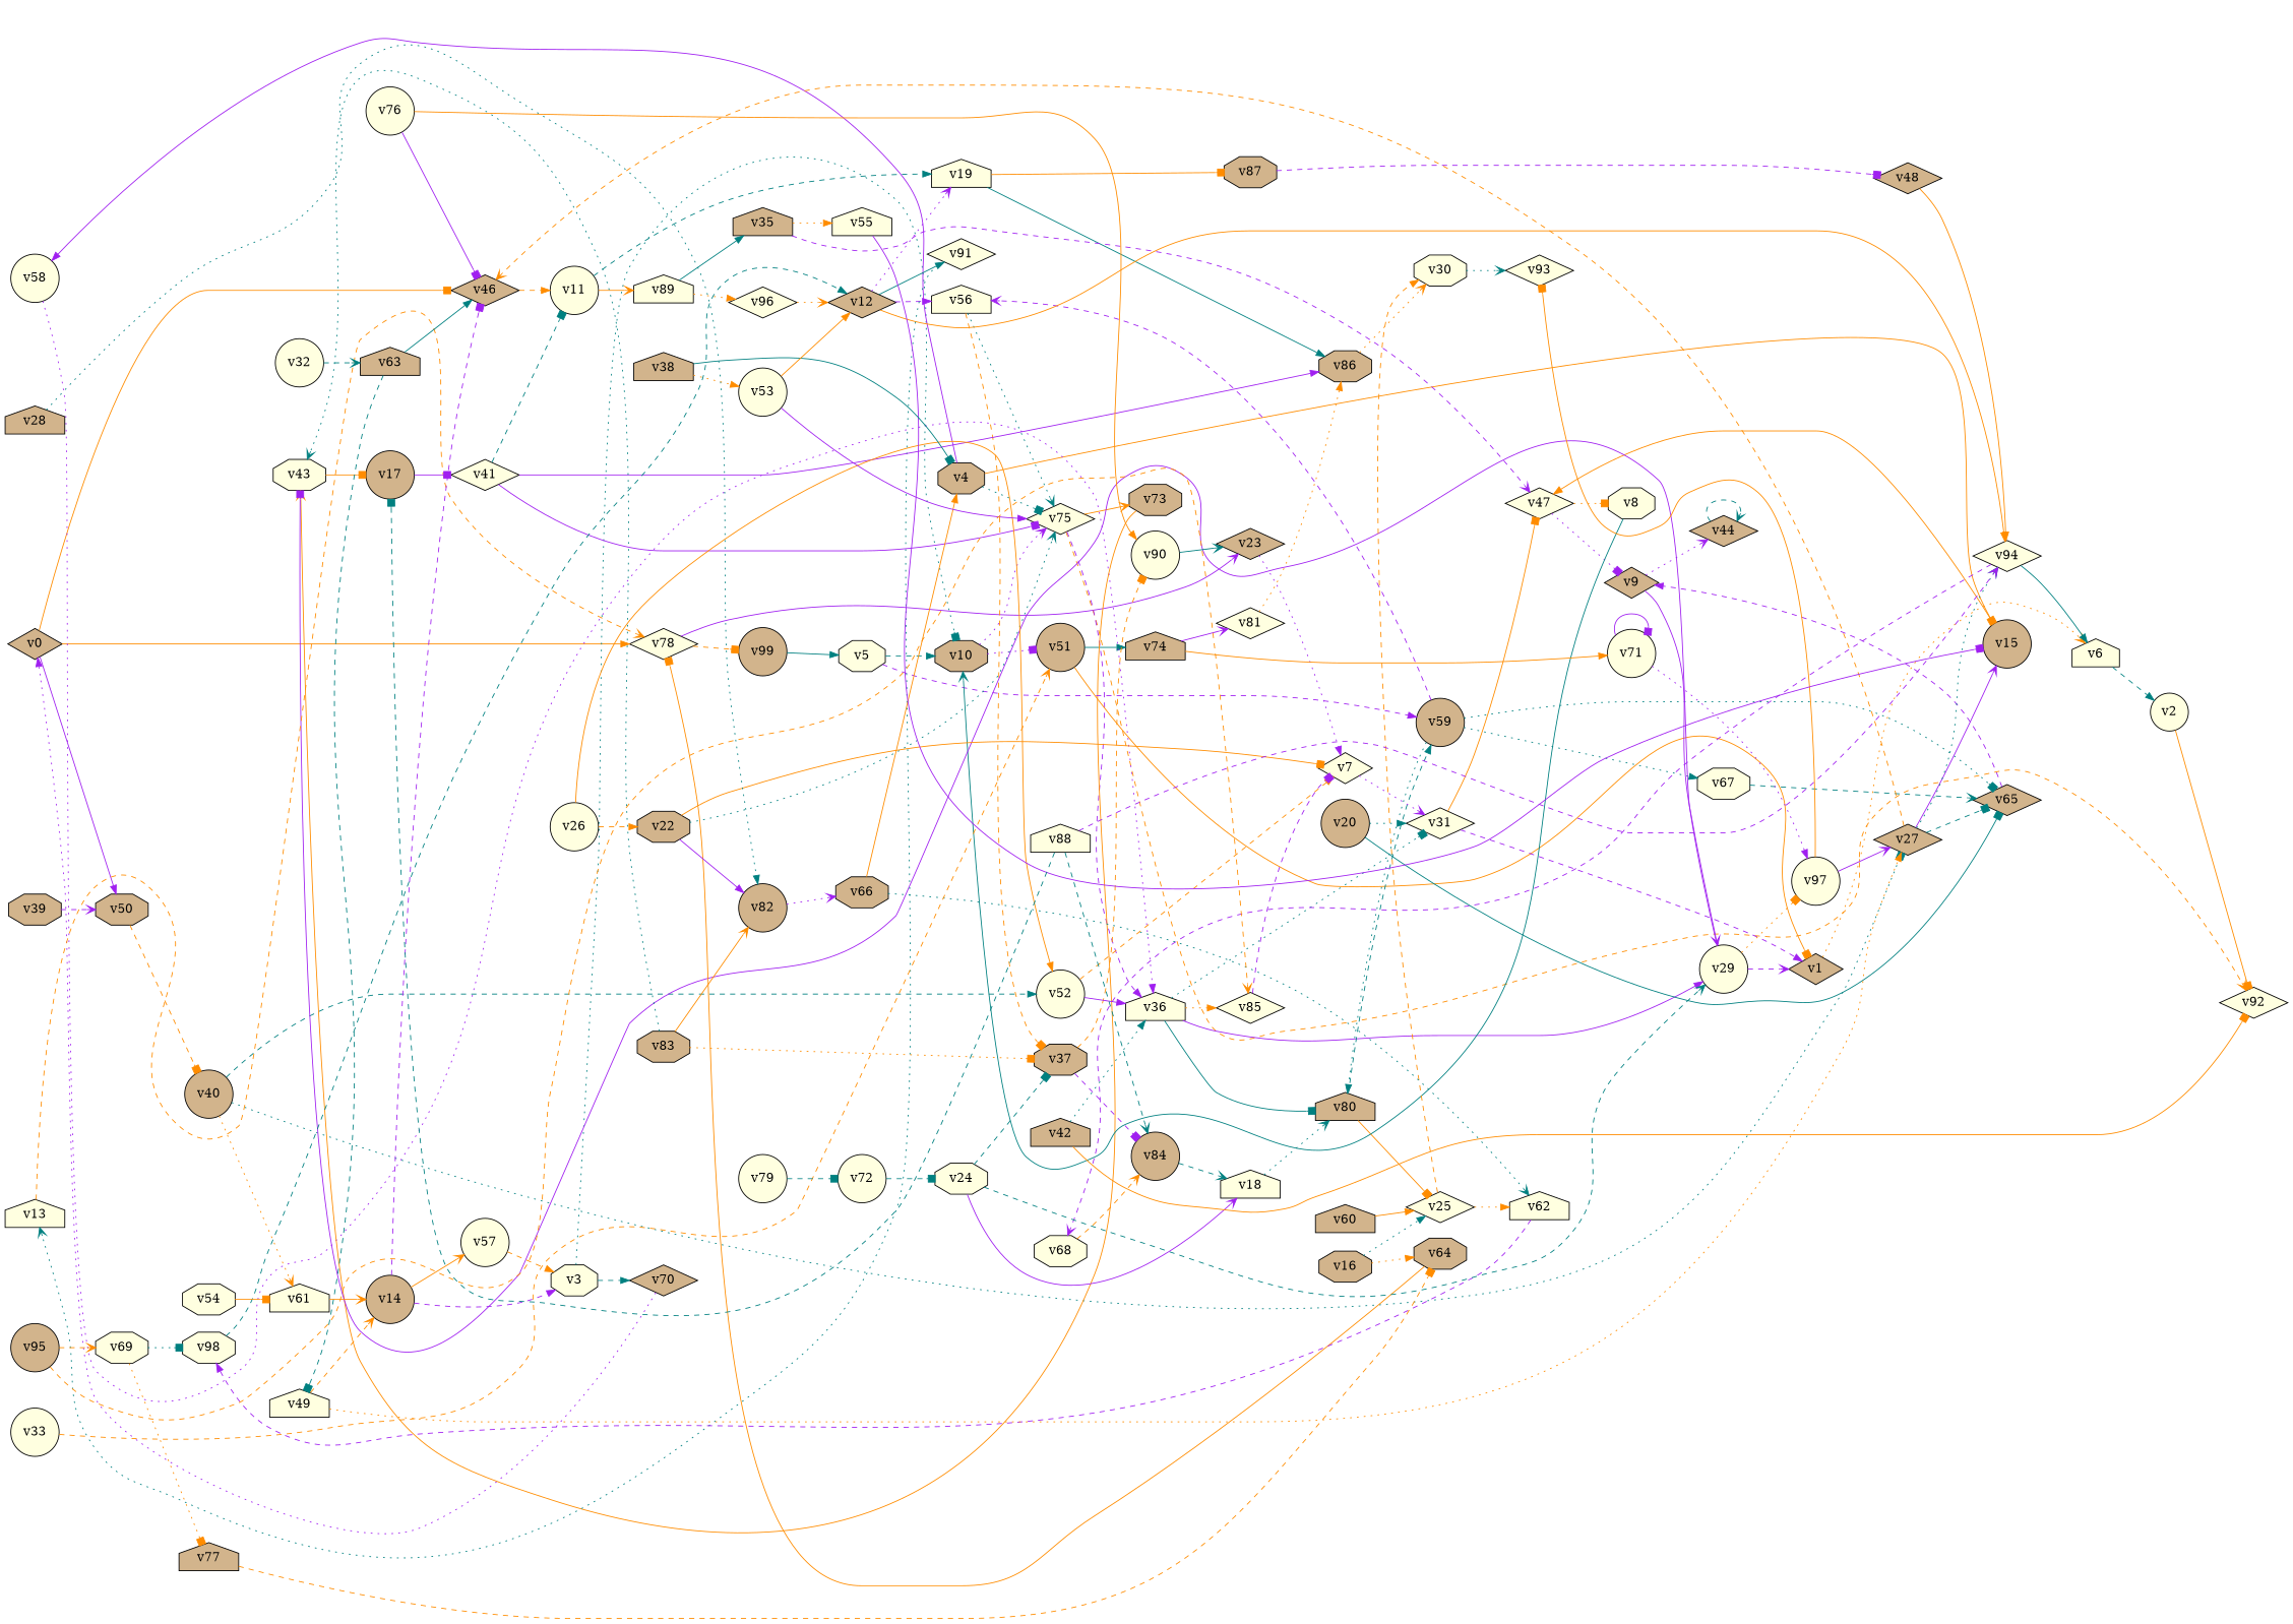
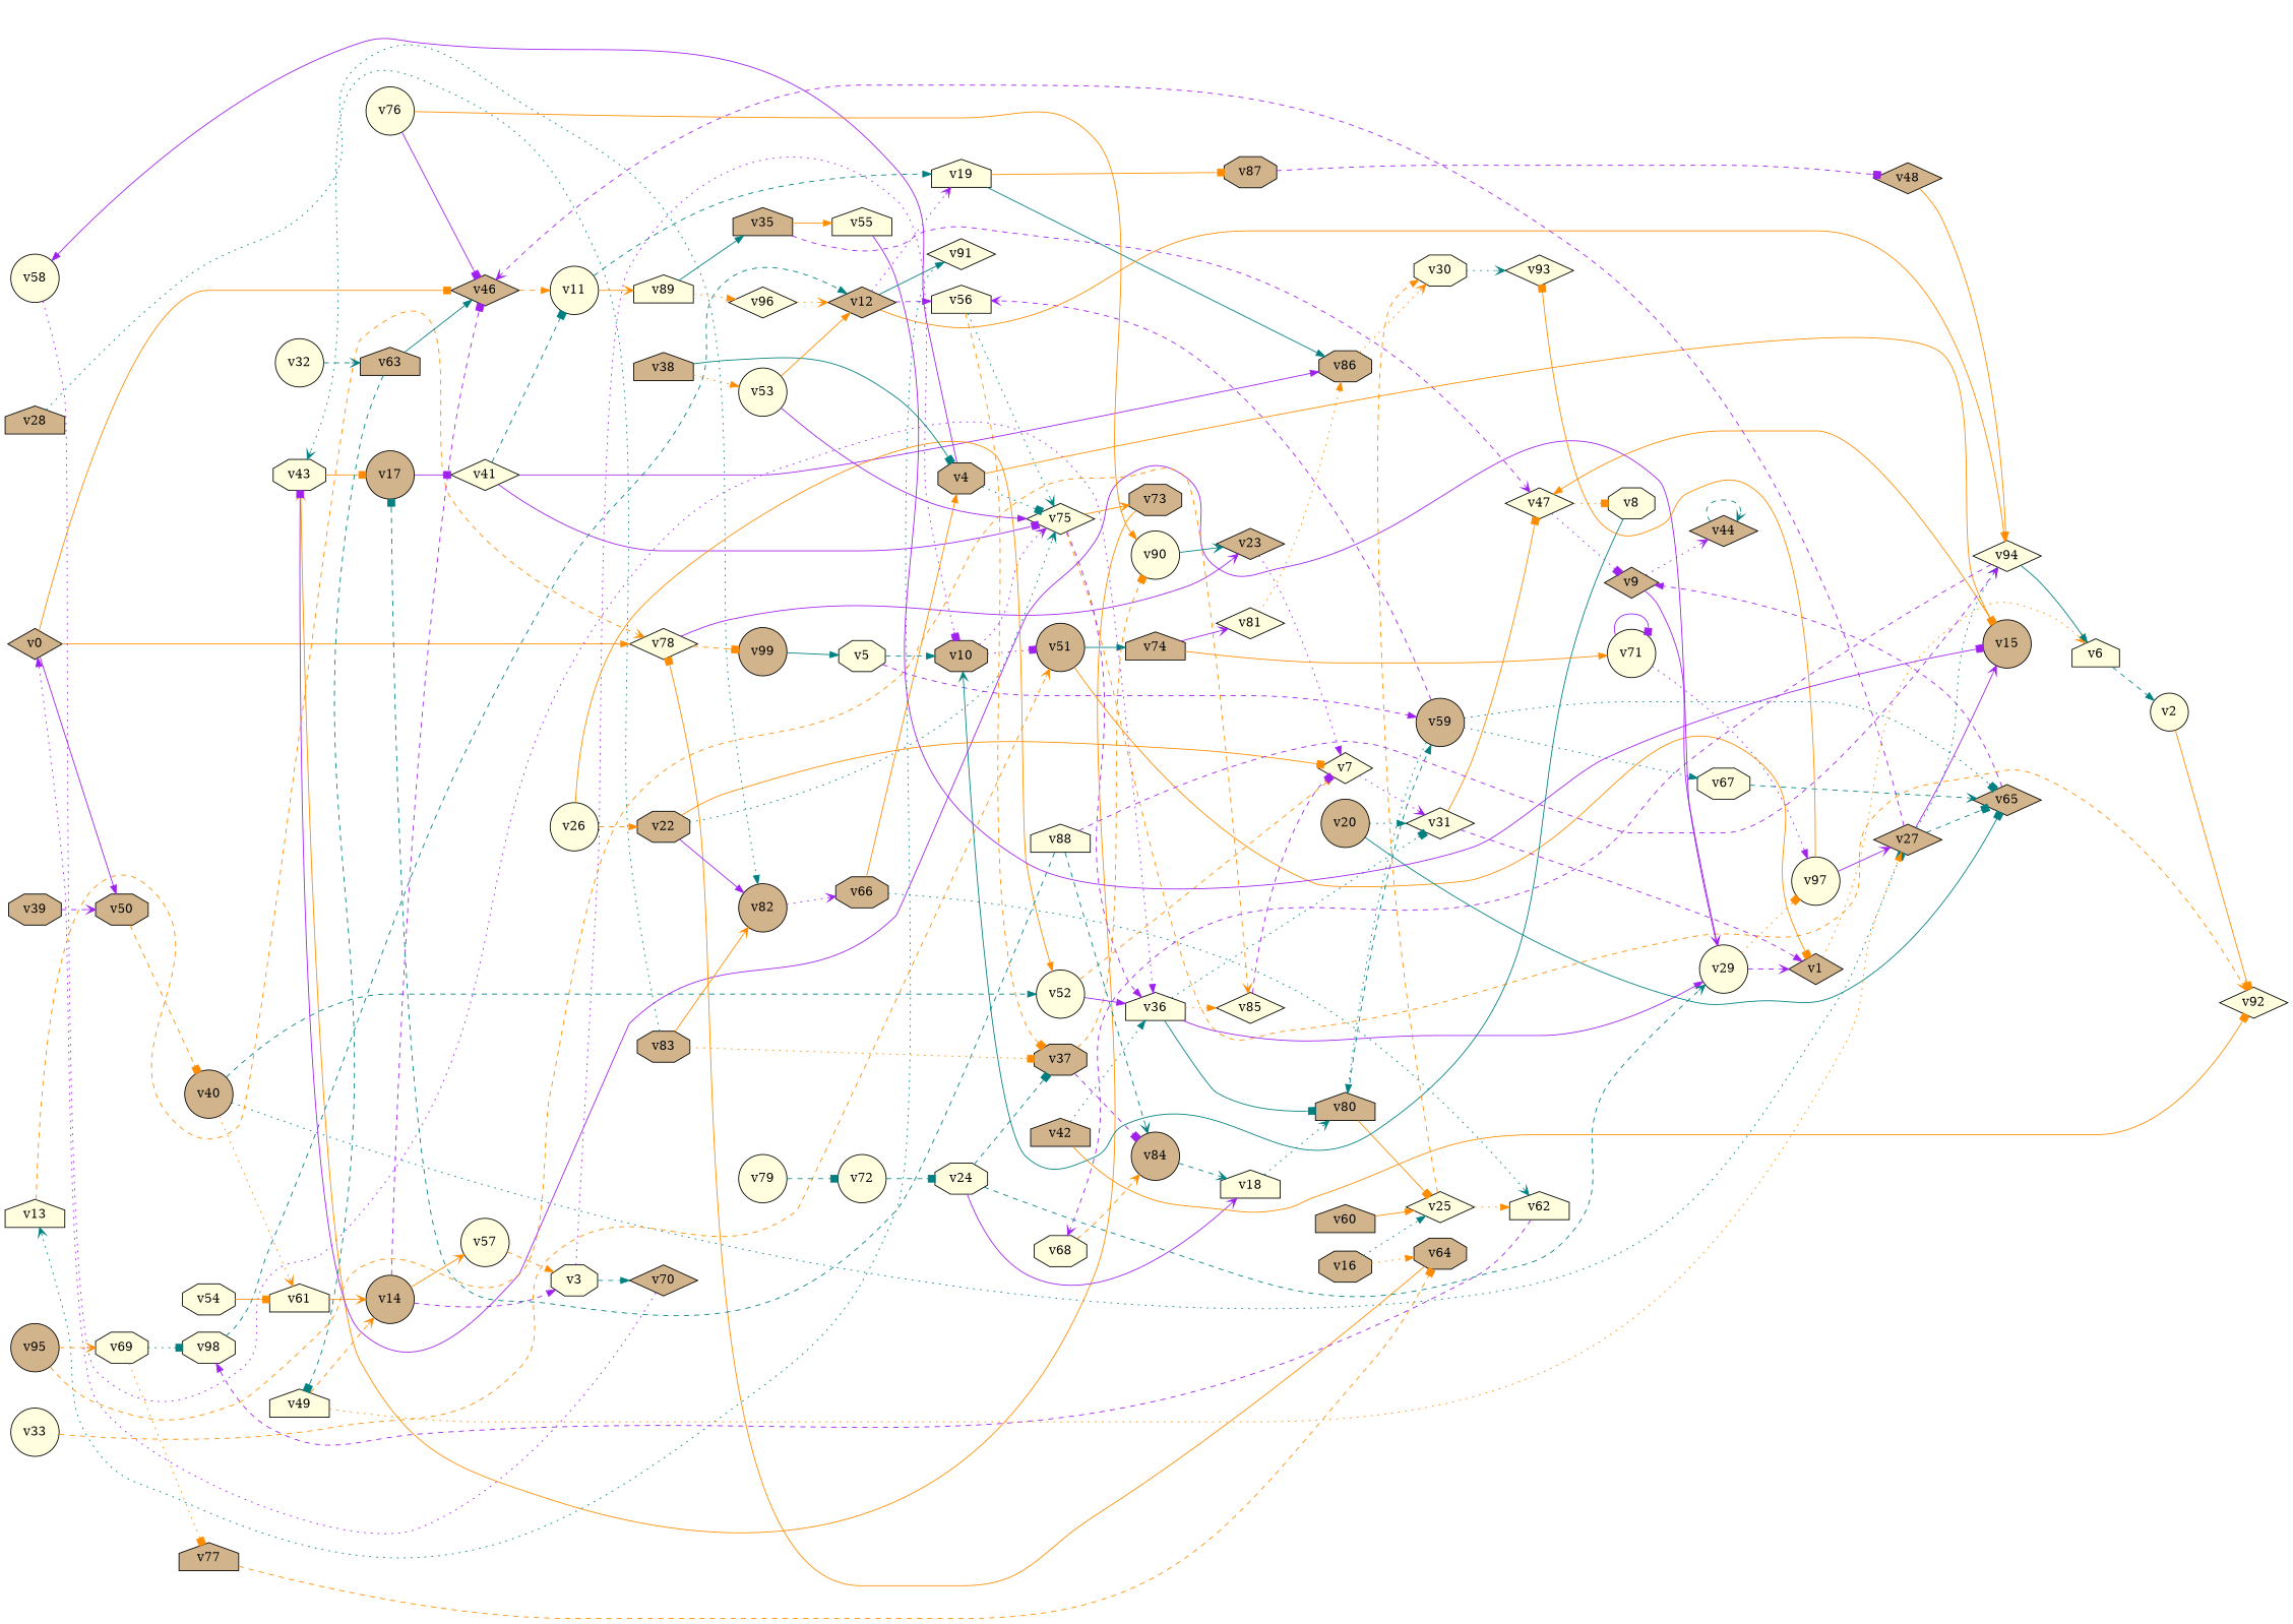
  digraph {
    rankdir=LR
    node [fillcolor=lightyellow player=1 shape=circle style=filled]
    edge [arrowhead=normal color=darkorange style=solid]
    v0 [fillcolor=tan player=0 shape=diamond]
    v46 [fillcolor=tan player=0 shape=diamond]
    v50 [fillcolor=tan shape=octagon]
    v78 [player=0 shape=diamond]
    v11
    v40 [fillcolor=tan player=0]
    v23 [fillcolor=tan shape=diamond]
    v99 [fillcolor=tan]
    v1 [fillcolor=tan shape=diamond]
    v6 [shape=house]
    v2 [player=0]
    v92 [player=0 shape=diamond]
    v3 [shape=octagon]
    v10 [fillcolor=tan player=0 shape=octagon]
    v70 [fillcolor=tan shape=diamond]
    v75 [shape=diamond]
    v51 [fillcolor=tan]
    v4 [fillcolor=tan shape=octagon]
    v15 [fillcolor=tan player=0]
    v58
    v47 [shape=diamond]
    v36 [shape=house]
    v73 [fillcolor=tan player=0 shape=octagon]
    v5 [player=0 shape=octagon]
    v59 [fillcolor=tan player=0]
    v56 [player=0 shape=house]
    v80 [fillcolor=tan player=0 shape=house]
    v65 [fillcolor=tan shape=diamond]
    v67 [shape=octagon]
    v7 [player=0 shape=diamond]
    v31 [player=0 shape=diamond]
    v8 [shape=octagon]
    v9 [fillcolor=tan player=0 shape=diamond]
    v29
    v44 [fillcolor=tan player=0 shape=diamond]
    v43 [player=0 shape=octagon]
    v97
    v74 [fillcolor=tan shape=house]
    v19 [shape=house]
    v89 [player=0 shape=house]
    v86 [fillcolor=tan player=0 shape=octagon]
    v87 [fillcolor=tan shape=octagon]
    v35 [fillcolor=tan shape=house]
    v96 [shape=diamond]
    v12 [fillcolor=tan shape=diamond]
    v91 [shape=diamond]
    v94 [shape=diamond]
    v37 [fillcolor=tan player=0 shape=octagon]
    v13 [player=0 shape=house]
    v68 [player=0 shape=octagon]
    v14 [fillcolor=tan]
    v57 [player=0]
    v16 [fillcolor=tan player=0 shape=octagon]
    v25 [player=0 shape=diamond]
    v64 [fillcolor=tan shape=octagon]
    v30 [player=0 shape=octagon]
    v62 [shape=house]
    v17 [fillcolor=tan player=0]
    v41 [player=0 shape=diamond]
    v18 [shape=house]
    v48 [fillcolor=tan player=0 shape=diamond]
    v20 [fillcolor=tan]
    v22 [fillcolor=tan player=0 shape=octagon]
    v82 [fillcolor=tan]
    v66 [fillcolor=tan player=0 shape=octagon]
    v24 [shape=octagon]
    v84 [fillcolor=tan]
    v90
    v93 [player=0 shape=diamond]
    v98 [player=0 shape=octagon]
    v26 [player=0]
    v52 [player=0]
    v27 [fillcolor=tan shape=diamond]
    v28 [fillcolor=tan shape=house]
    v32
    v63 [fillcolor=tan shape=house]
    v49 [player=0 shape=house]
    v33 [player=0]
    v55 [shape=house]
    v85 [shape=diamond]
    v38 [fillcolor=tan player=0 shape=house]
    v53 [player=0]
    v39 [fillcolor=tan player=0 shape=octagon]
    v61 [player=0 shape=house]
    v42 [fillcolor=tan player=0 shape=house]
    v71
    v81 [shape=diamond]
    v54 [shape=octagon]
    v60 [fillcolor=tan shape=house]
    v69 [player=0 shape=octagon]
    v77 [fillcolor=tan shape=house]
    v72 [player=0]
    v76
    v79
    v83 [fillcolor=tan player=0 shape=octagon]
    v88 [player=0 shape=house]
    v95 [fillcolor=tan]
    v0 -> v46 [arrowhead=box]
    v0 -> v50 [color=purple]
    v0 -> v78
    v46 -> v11 [style=dashed]
    v50 -> v40 [arrowhead=box style=dashed]
    v78 -> v23 [arrowhead=vee color=purple]
    v78 -> v99 [arrowhead=box style=dashed]
    v11 -> v19 [color=teal style=dashed]
    v11 -> v89 [arrowhead=vee]
    v40 -> v52 [color=teal style=dashed]
    v40 -> v27 [arrowhead=box color=teal style=dotted]
    v40 -> v61 [arrowhead=vee style=dotted]
    v23 -> v7 [color=purple style=dotted]
    v99 -> v5 [color=teal]
    v1 -> v6 [arrowhead=vee constraint="t < 11" style=dotted]
    v6 -> v2 [color=teal style=dashed]
    v2 -> v92 [arrowhead=box]
-   v3 -> v10 [arrowhead=box color=teal constraint="t >= 4" style=dotted]
+   v3 -> v10 [arrowhead=box color=purple constraint="t >= 4" style=dotted]
    v3 -> v70 [color=teal style=dashed]
    v10 -> v75 [arrowhead=vee color=purple style=dotted]
    v10 -> v51 [arrowhead=box color=purple style=dotted]
    v70 -> v0 [color=purple constraint="t >= 3" style=dotted]
    v75 -> v92 [arrowhead=vee constraint="t >= 4" style=dashed]
    v75 -> v36 [color=purple style=dashed]
    v75 -> v73 [arrowhead=vee]
    v51 -> v1 [arrowhead=box constraint="t mod 4 == 3"]
    v51 -> v74 [color=teal]
    v4 -> v75 [arrowhead=box color=teal style=dotted]
    v4 -> v15 [arrowhead=box]
    v4 -> v58 [color=purple constraint="t < 7"]
    v15 -> v47
    v58 -> v36 [color=purple constraint="t < 10" style=dotted]
    v47 -> v8 [arrowhead=box style=dotted]
    v47 -> v9 [arrowhead=box color=purple style=dotted]
    v36 -> v80 [arrowhead=box color=teal]
    v36 -> v31 [arrowhead=box color=teal style=dotted]
    v36 -> v29 [color=purple]
    v36 -> v85 [style=dotted]
    v73 -> v43 [arrowhead=vee constraint="t mod 3 == 0"]
    v5 -> v10 [color=teal style=dashed]
    v5 -> v59 [color=purple style=dashed]
    v59 -> v56 [arrowhead=vee color=purple style=dashed]
    v59 -> v80 [color=teal style=dotted]
    v59 -> v65 [arrowhead=box color=teal style=dotted]
    v59 -> v67 [color=teal style=dotted]
    v56 -> v75 [arrowhead=vee color=teal style=dotted]
    v56 -> v37 [arrowhead=box style=dashed]
    v80 -> v59 [color=teal style=dashed]
    v80 -> v25 [arrowhead=box]
    v65 -> v9 [color=purple style=dashed]
    v67 -> v65 [arrowhead=vee color=teal style=dashed]
    v7 -> v31 [arrowhead=vee color=purple style=dotted]
    v31 -> v1 [color=purple style=dashed]
    v31 -> v47 [arrowhead=box]
    v8 -> v10 [arrowhead=vee color=teal constraint="t >= 5"]
    v9 -> v29 [arrowhead=vee color=purple]
    v9 -> v44 [arrowhead=vee color=purple style=dotted]
    v29 -> v1 [arrowhead=vee color=purple style=dashed]
    v29 -> v43 [arrowhead=box color=purple constraint="t < 5"]
    v29 -> v97 [arrowhead=box style=dotted]
    v44 -> v44 [arrowhead=vee color=teal constraint="t < 9" style=dashed]
    v43 -> v17 [arrowhead=box]
    v97 -> v93 [arrowhead=box constraint="t mod 3 == 2"]
    v97 -> v27 [arrowhead=vee color=purple]
    v74 -> v71
    v74 -> v81 [arrowhead=vee color=purple]
    v19 -> v86 [color=teal]
    v19 -> v87 [arrowhead=box]
    v89 -> v35 [color=teal]
    v89 -> v96 [style=dotted]
    v86 -> v30 [arrowhead=vee style=dotted]
    v87 -> v48 [arrowhead=box color=purple style=dashed]
    v35 -> v47 [arrowhead=vee color=purple style=dashed]
-   v35 -> v55 [style=dotted]
+   v35 -> v55
    v96 -> v12 [arrowhead=vee style=dotted]
    v12 -> v56 [color=purple style=dashed]
    v12 -> v19 [arrowhead=vee color=purple style=dotted]
    v12 -> v91 [color=teal]
    v12 -> v94
    v91 -> v13 [arrowhead=vee color=teal constraint="t >= 3" style=dotted]
    v94 -> v6 [color=teal]
    v94 -> v68 [arrowhead=vee color=purple constraint="t >= 3" style=dashed]
    v37 -> v84 [arrowhead=box color=purple style=dashed]
    v37 -> v90 [arrowhead=box style=dashed]
    v13 -> v78 [arrowhead=vee constraint="t mod 2 == 1" style=dashed]
    v68 -> v84 [arrowhead=vee style=dashed]
    v14 -> v46 [arrowhead=box color=purple style=dashed]
    v14 -> v3 [color=purple style=dashed]
    v14 -> v57 [arrowhead=vee]
    v57 -> v3 [style=dashed]
    v16 -> v25 [color=teal style=dotted]
    v16 -> v64 [style=dotted]
    v25 -> v30 [constraint="t mod 5 == 1" style=dashed]
    v25 -> v62 [style=dotted]
    v64 -> v78 [arrowhead=box constraint="t >= 4"]
    v30 -> v93 [arrowhead=vee color=teal style=dotted]
    v62 -> v98 [color=purple constraint="t < 11" style=dashed]
    v17 -> v41 [arrowhead=box color=purple]
    v41 -> v11 [arrowhead=box color=teal style=dashed]
    v41 -> v75 [arrowhead=box color=purple]
    v41 -> v86 [color=purple]
    v18 -> v80 [arrowhead=vee color=teal style=dotted]
    v48 -> v94
    v20 -> v65 [arrowhead=box color=teal]
    v20 -> v31 [color=teal style=dotted]
    v22 -> v75 [arrowhead=vee color=teal style=dotted]
    v22 -> v7 [arrowhead=box]
    v22 -> v82 [color=purple]
    v82 -> v66 [arrowhead=vee color=purple style=dotted]
    v66 -> v4
    v66 -> v62 [arrowhead=vee color=teal style=dotted]
    v24 -> v29 [arrowhead=vee color=teal style=dashed]
    v24 -> v37 [arrowhead=box color=teal style=dashed]
    v24 -> v18 [arrowhead=vee color=purple]
    v84 -> v18 [arrowhead=vee color=teal style=dashed]
    v90 -> v23 [arrowhead=vee color=teal]
    v98 -> v12 [color=teal constraint="t < 12" style=dashed]
    v26 -> v22 [style=dashed]
    v26 -> v52 [constraint="t >= 4"]
    v52 -> v36 [color=purple]
    v52 -> v7 [style=dashed]
-   v27 -> v46 [arrowhead=vee style=dashed]
+   v27 -> v46 [arrowhead=vee color=purple style=dashed]
    v27 -> v15 [arrowhead=vee color=purple]
    v27 -> v65 [arrowhead=box color=teal style=dashed]
    v27 -> v94 [arrowhead=vee color=teal style=dotted]
    v28 -> v82 [color=teal constraint="t mod 5 == 0" style=dotted]
    v32 -> v63 [arrowhead=vee color=teal style=dashed]
    v63 -> v46 [color=teal]
    v63 -> v49 [arrowhead=box color=teal constraint="t >= 4" style=dashed]
    v49 -> v14 [arrowhead=vee style=dashed]
    v49 -> v27 [style=dotted]
    v33 -> v51 [arrowhead=vee constraint="t >= 3" style=dashed]
    v55 -> v15 [arrowhead=box color=purple constraint="t >= 3"]
    v85 -> v7 [arrowhead=box color=purple style=dashed]
    v38 -> v4 [arrowhead=box color=teal]
    v38 -> v53 [style=dotted]
    v53 -> v75 [color=purple]
    v53 -> v12
    v39 -> v50 [arrowhead=vee color=purple style=dashed]
    v61 -> v14 [arrowhead=vee]
    v42 -> v92 [arrowhead=box]
    v42 -> v36 [color=teal style=dotted]
    v71 -> v97 [color=purple style=dotted]
    v71 -> v71 [arrowhead=box color=purple constraint="t >= 2"]
    v81 -> v86 [style=dotted]
    v54 -> v61 [arrowhead=box]
    v60 -> v25
    v69 -> v98 [arrowhead=box color=teal style=dotted]
    v69 -> v77 [arrowhead=box style=dotted]
    v77 -> v64 [arrowhead=box constraint="t < 12" style=dashed]
    v72 -> v24 [arrowhead=box color=teal style=dashed]
    v76 -> v46 [arrowhead=box color=purple]
    v76 -> v90
    v79 -> v72 [arrowhead=box color=teal style=dashed]
    v83 -> v43 [arrowhead=vee color=teal constraint="t < 14" style=dotted]
    v83 -> v37 [arrowhead=box style=dotted]
    v83 -> v82 [arrowhead=vee]
    v88 -> v94 [arrowhead=vee color=purple style=dashed]
    v88 -> v17 [arrowhead=box color=teal constraint="t >= 4" style=dashed]
    v88 -> v84 [arrowhead=vee color=teal style=dashed]
    v95 -> v85 [arrowhead=vee constraint="t mod 2 == 0" style=dashed]
    v95 -> v69 [arrowhead=vee style=dashed]
  }
